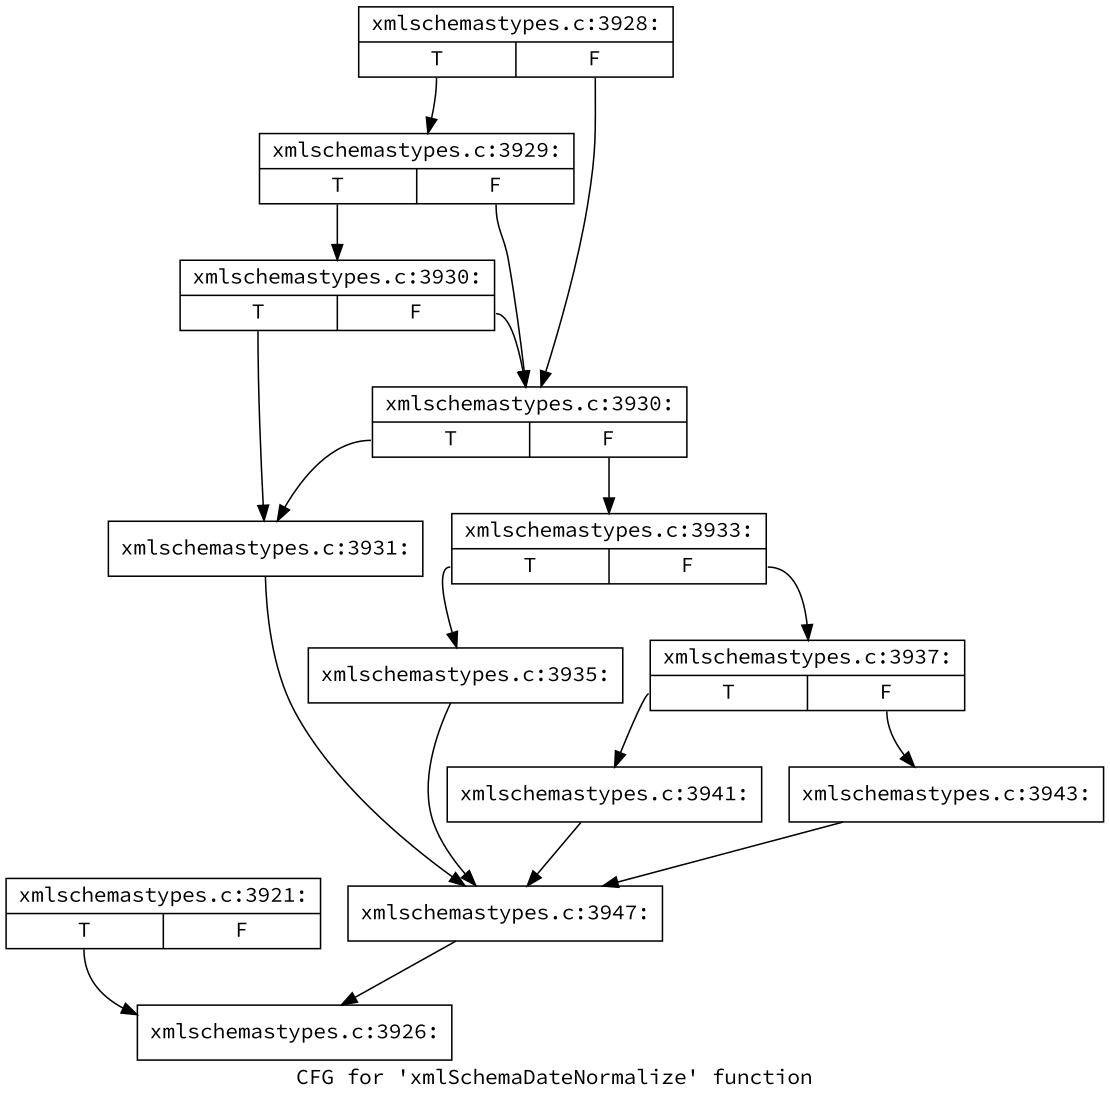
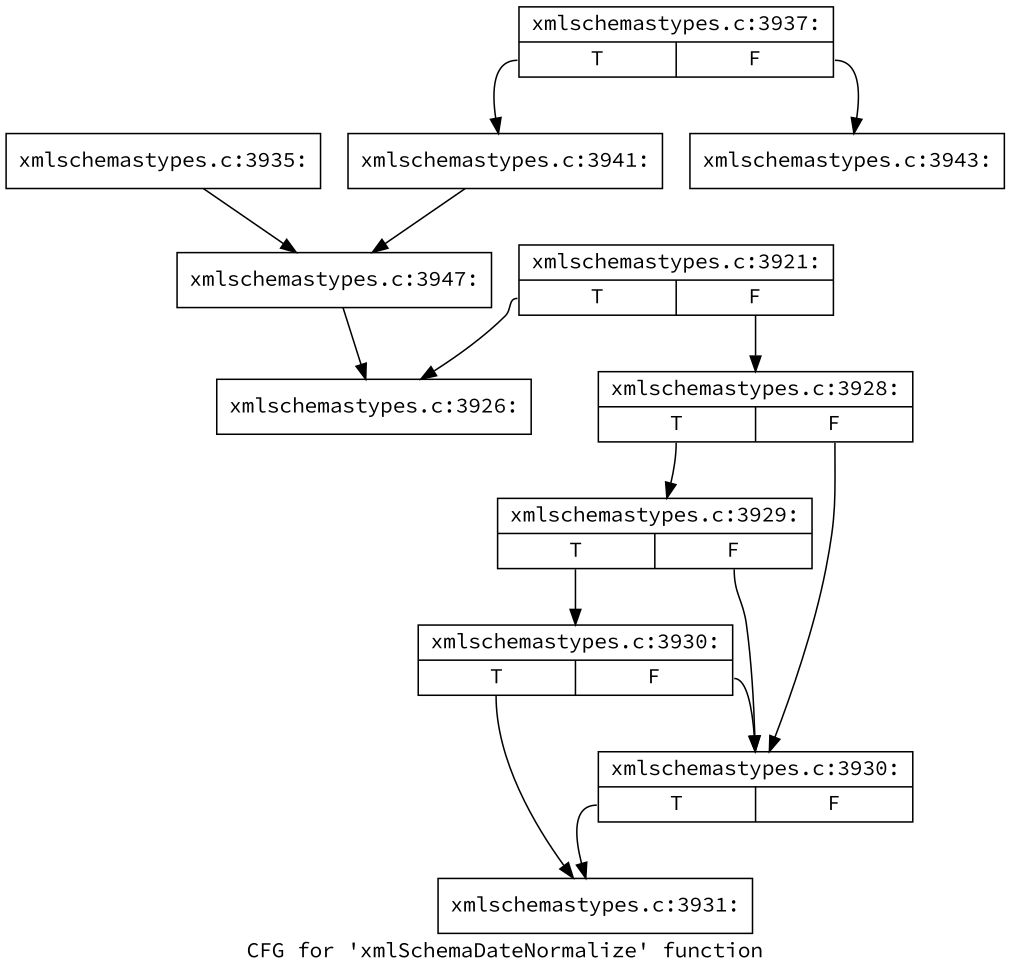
  digraph {
    fontname="Source Code Pro"
    label="CFG for 'xmlSchemaDateNormalize' function"
    node [fontname="Source Code Pro" shape=record]
    edge [fontname="Source Code Pro" tailport=s0]
    n1 [label="{xmlschemastypes.c:3921:|{<s0>T|<s1>F}}"]
    n2 [label="{xmlschemastypes.c:3926:}"]
    n3 [label="{xmlschemastypes.c:3928:|{<s0>T|<s1>F}}"]
    n4 [label="{xmlschemastypes.c:3929:|{<s0>T|<s1>F}}"]
    n5 [label="{xmlschemastypes.c:3930:|{<s0>T|<s1>F}}"]
    n6 [label="{xmlschemastypes.c:3947:}"]
    n7 [label="{xmlschemastypes.c:3930:|{<s0>T|<s1>F}}"]
    n8 [label="{xmlschemastypes.c:3931:}"]
-   n9 [label="{xmlschemastypes.c:3933:|{<s0>T|<s1>F}}"]
    n10 [label="{xmlschemastypes.c:3935:}"]
    n11 [label="{xmlschemastypes.c:3937:|{<s0>T|<s1>F}}"]
    n12 [label="{xmlschemastypes.c:3941:}"]
    n13 [label="{xmlschemastypes.c:3943:}"]
    n1 -> n2
+   n1 -> n3 [tailport=s1]
    n3 -> n4
    n3 -> n5 [tailport=s1]
    n4 -> n5 [tailport=s1]
    n4 -> n7
    n5 -> n8
-   n5 -> n9 [tailport=s1]
    n6 -> n2
    n7 -> n5 [tailport=s1]
    n7 -> n8
-   n8 -> n6
-   n9 -> n10
-   n9 -> n11 [tailport=s1]
    n10 -> n6
    n11 -> n12
    n11 -> n13 [tailport=s1]
    n12 -> n6
-   n13 -> n6
  }
